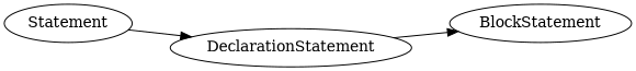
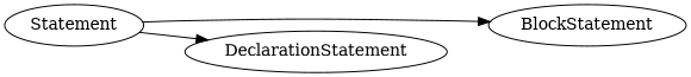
  digraph {
    rankdir=LR
    Statement
    BlockStatement
    DeclarationStatement
-   DeclarationStatement -> BlockStatement
+   Statement -> BlockStatement
    Statement -> DeclarationStatement
  }
